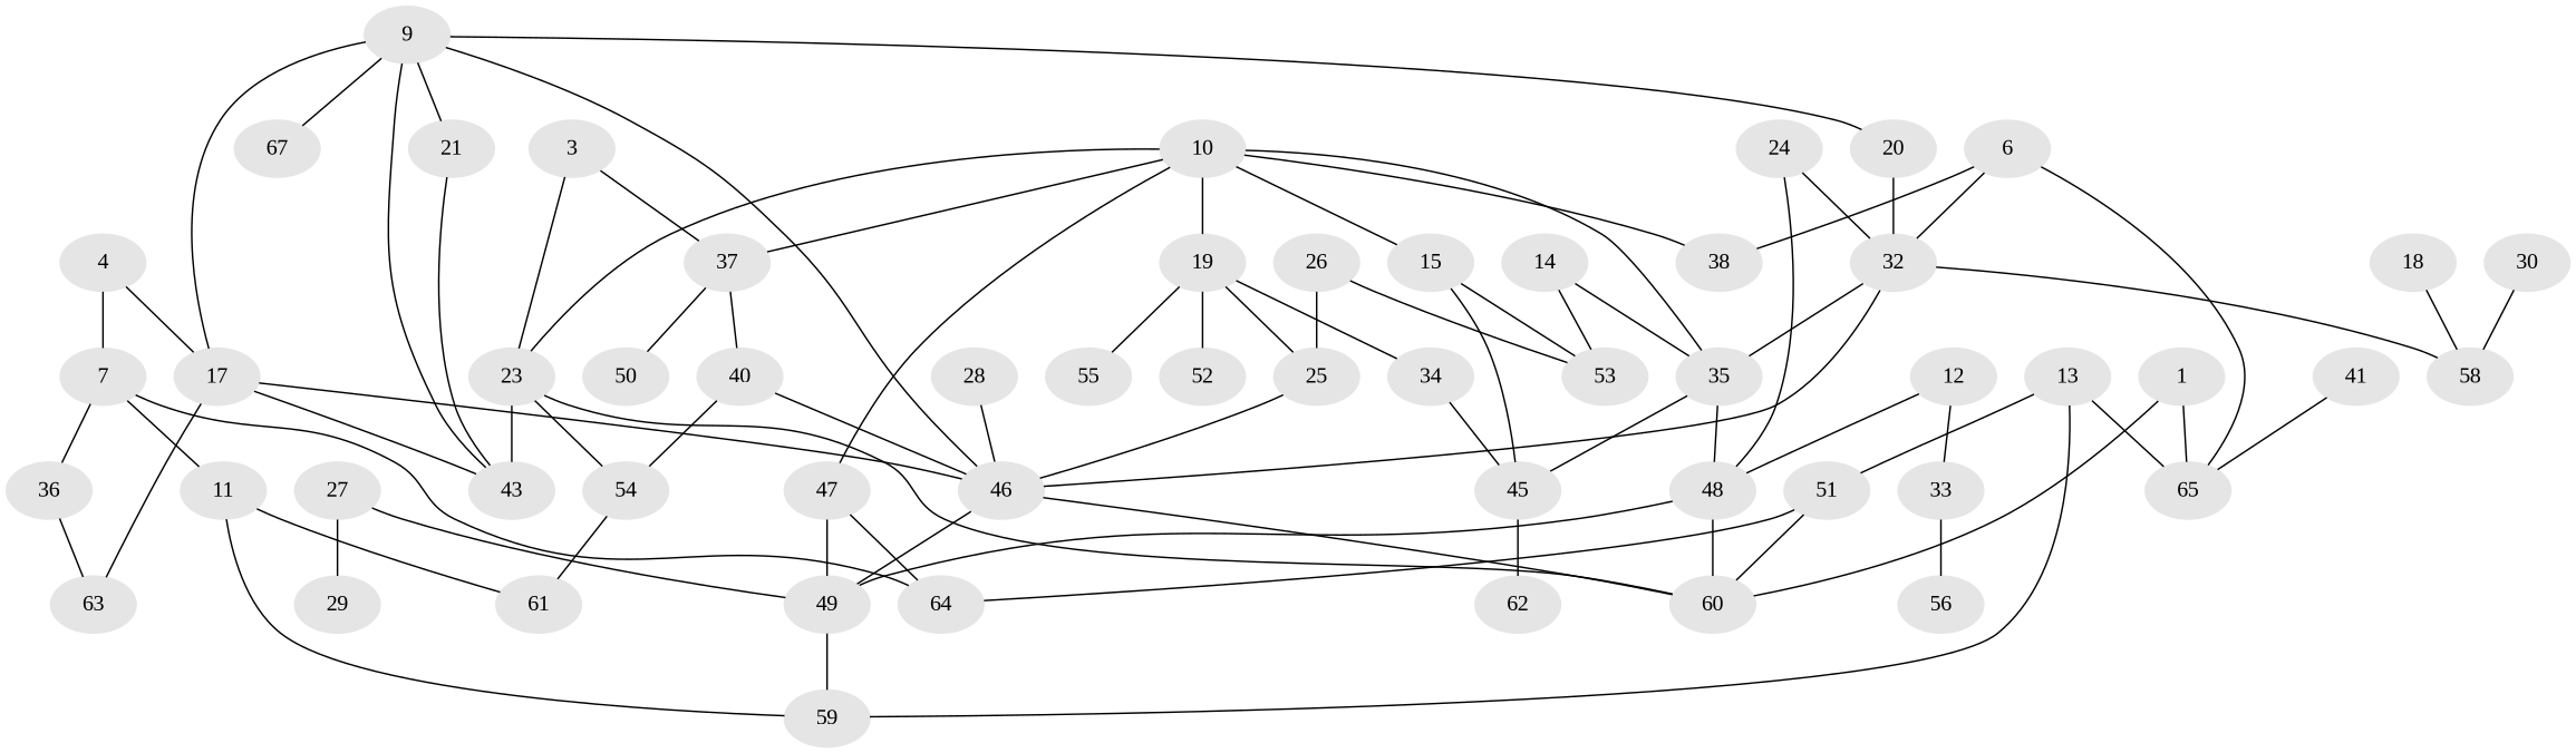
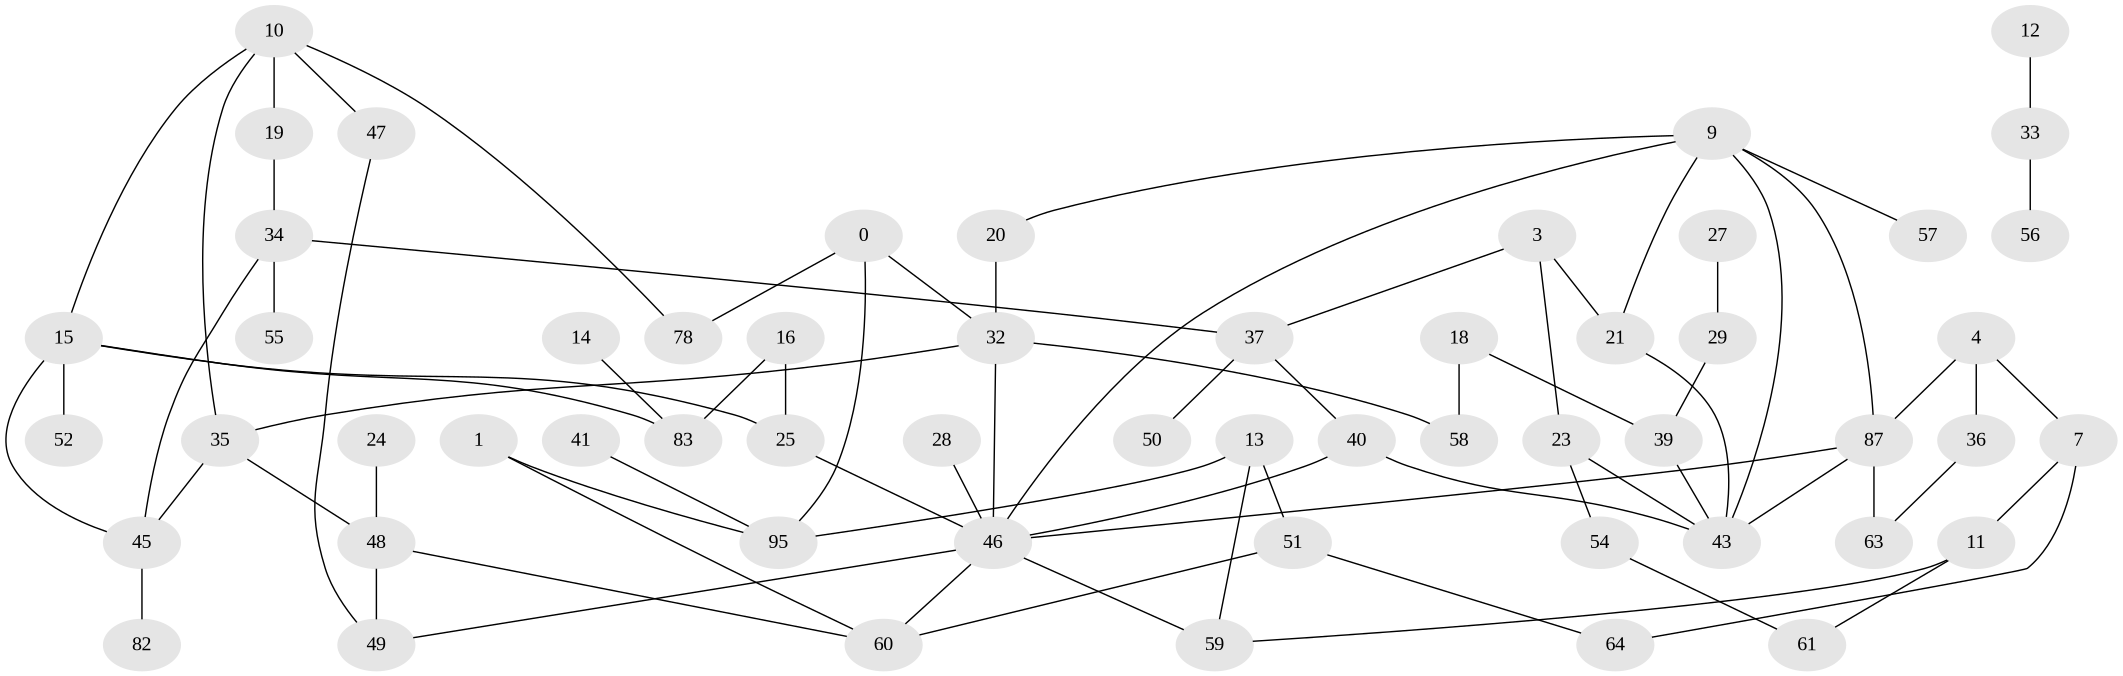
  graph {
    fontname="Liberation Serif"
    node [color=gray90 fontname="Liberation Serif" style=filled]
    edge [fontname="Liberation Serif" weight=1.0]
    1
    60
-   65
+   65 [label=95]
    3
    21
    23
    37
    43
    54
    40
    50
    4
    7
-   17
+   17 [label=87]
    36
    64
    11
    63
    46
-   6
+   6 [label=0]
    32
-   38
+   38 [label=78]
    35
    58
    9
    20
-   57 [label=67]
+   57
    49
    10
    15
    19
    47
-   53
+   53 [label=83]
    25
    45
    52
    34
    48
    59
    61
    12
    33
    56
    13
    51
    14
-   62
-   16 [label=26]
+   62 [label=82]
+   16
    18
+   39
    55
    24
    27
    29
    28
-   30
    41
    1 -- 60
    1 -- 65
+   3 -- 21
    3 -- 23
    3 -- 37
    21 -- 43
-   23 -- 60
    23 -- 43
    23 -- 54
    37 -- 40
    37 -- 50
    54 -- 61
-   40 -- 54
+   40 -- 43
    40 -- 46
    4 -- 7
    4 -- 17
-   7 -- 36
+   4 -- 36
    7 -- 64
    7 -- 11
    17 -- 43
    17 -- 63
    17 -- 46
    36 -- 63
    11 -- 59
    11 -- 61
    46 -- 60
    46 -- 49
    6 -- 65
    6 -- 32
    6 -- 38
    32 -- 46
    32 -- 35
    32 -- 58
    35 -- 45
    35 -- 48
    9 -- 21
    9 -- 43
    9 -- 17
    9 -- 46
    9 -- 20
    9 -- 57
    20 -- 32
-   49 -- 59
-   10 -- 23
-   10 -- 37
+   46 -- 59
+   34 -- 37
    10 -- 38
    10 -- 35
    10 -- 15
    10 -- 19
    10 -- 47
    15 -- 53
-   19 -- 25
+   15 -- 25
    15 -- 45
-   19 -- 52
+   15 -- 52
    19 -- 34
-   47 -- 64
    47 -- 49
    25 -- 46 [weight=2.0]
    45 -- 62
    34 -- 45
-   19 -- 55
+   34 -- 55
    48 -- 60
    48 -- 49
-   12 -- 48
    12 -- 33
    33 -- 56
    13 -- 65
    13 -- 59
    13 -- 51
    51 -- 60
    51 -- 64
-   14 -- 35
    14 -- 53
    16 -- 53
    16 -- 25
    18 -- 58
-   24 -- 32
+   18 -- 39
+   39 -- 43
    24 -- 48
-   27 -- 49
    27 -- 29
+   29 -- 39
    28 -- 46
-   30 -- 58
    41 -- 65
  }
